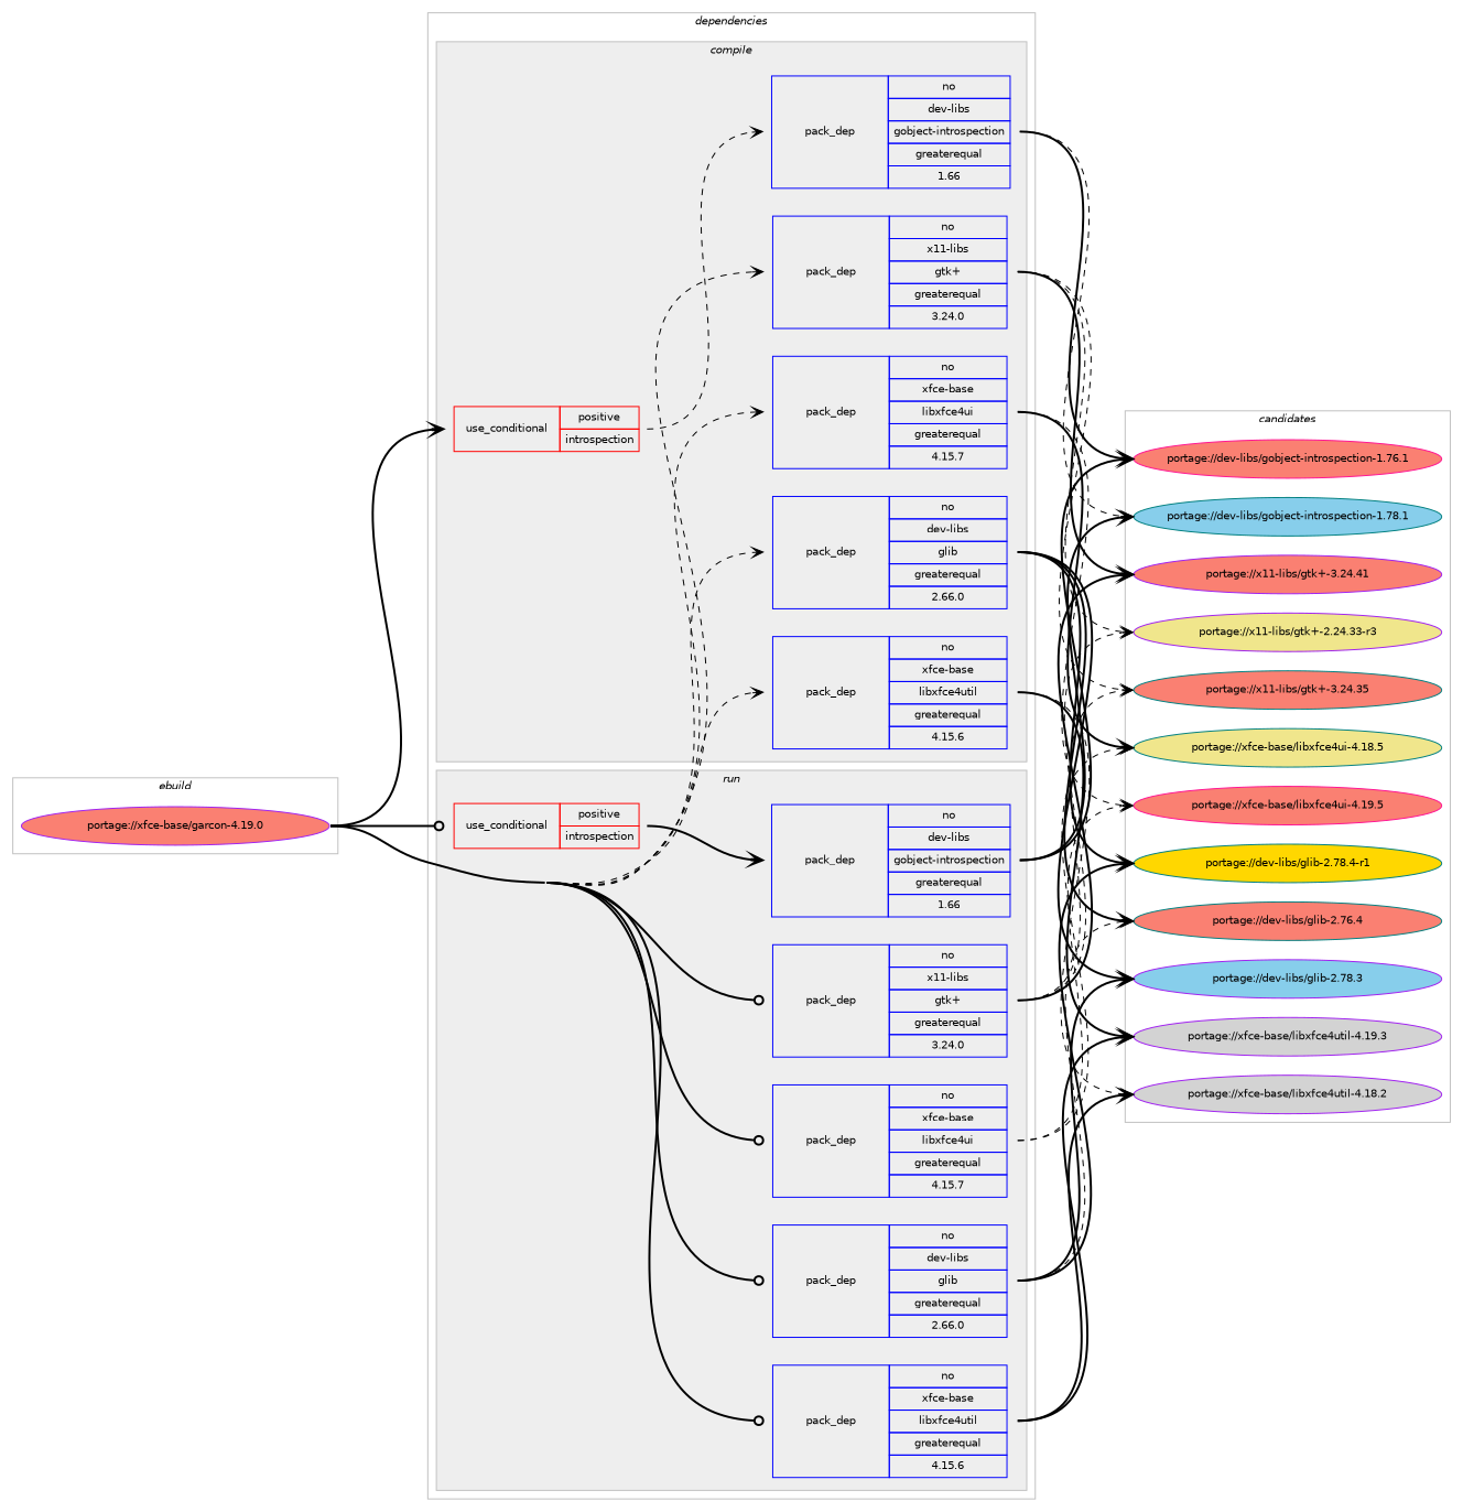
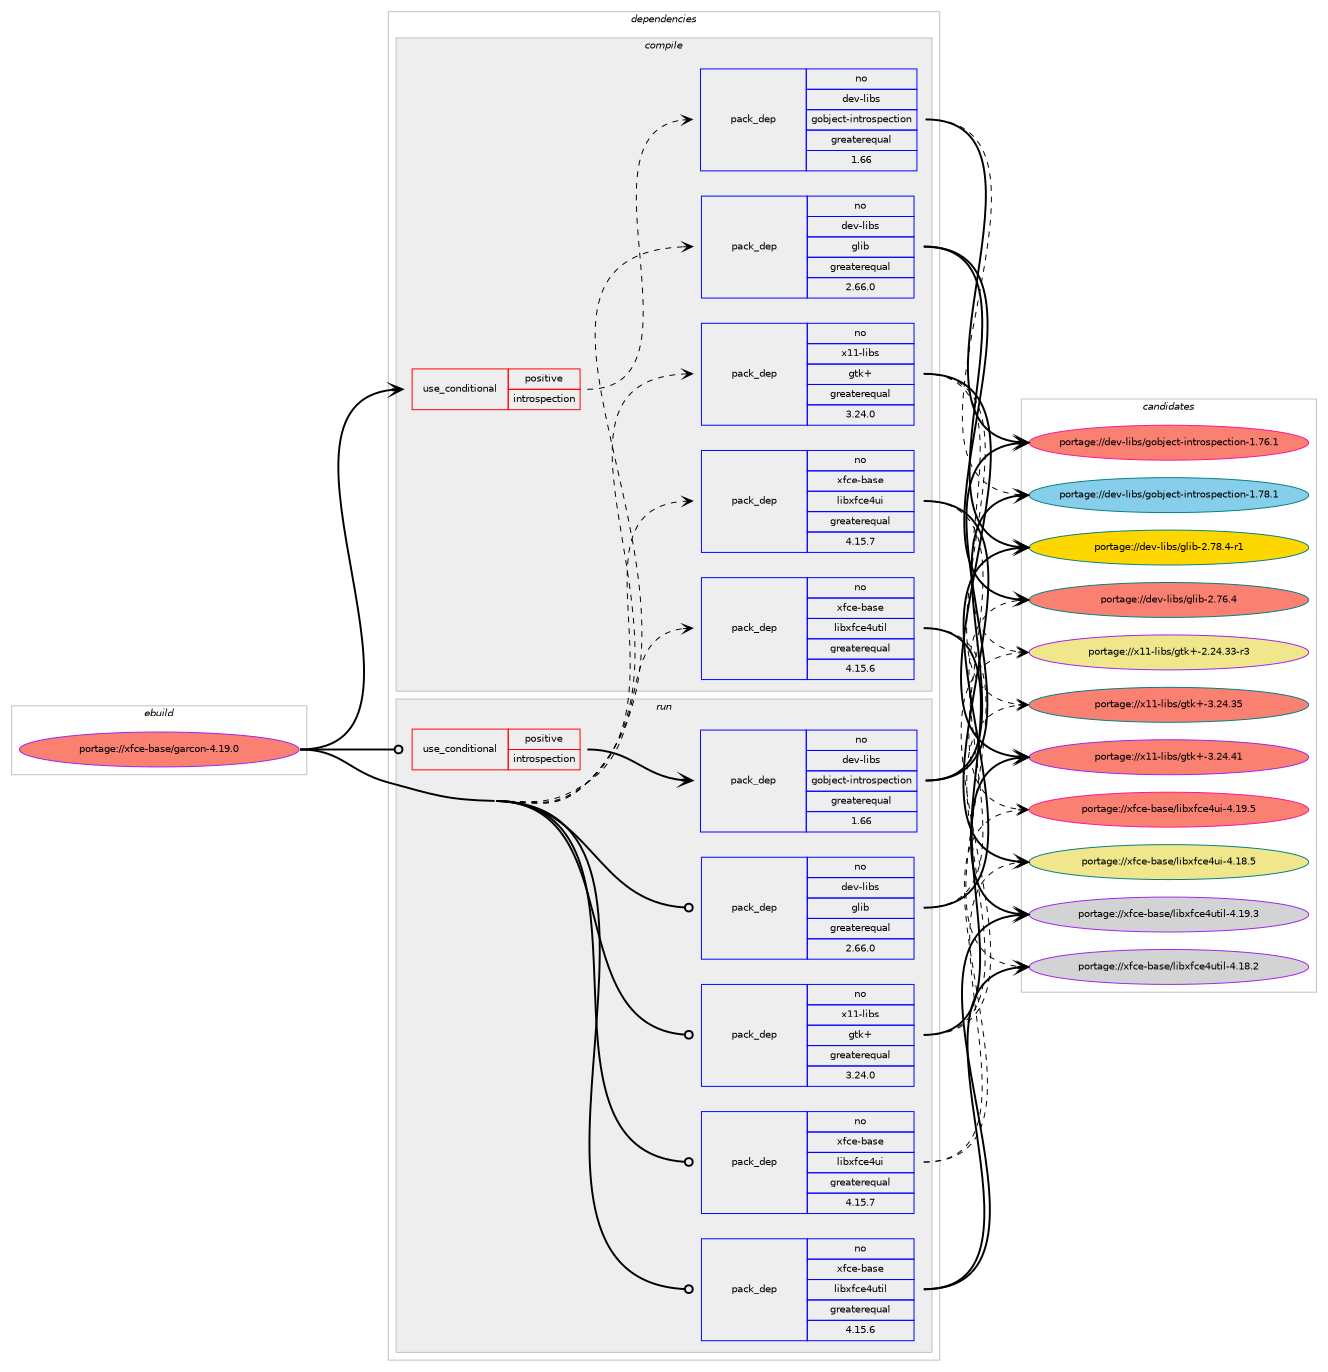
  digraph {
    compound=true
    concentrate=true
    fontname=Helvetica
    fontsize=10
    newrank=true
    rankdir=LR
    ranksep=1.5
    node [color=blue fontname=Helvetica fontsize=10 style=filled]
    edge [arrowhead=vee headport=w style=bold tailport=e weight=100]
    n1 [color=purple fillcolor=salmon label="portage://xfce-base/garcon-4.19.0" width=4]
    n2 [label=<<TABLE BORDER="0" CELLBORDER="1" CELLSPACING="0" CELLPADDING="4" WIDTH="220"><TR><TD ROWSPAN="6" CELLPADDING="30">pack_dep</TD></TR><TR><TD WIDTH="110">no</TD></TR><TR><TD>dev-libs</TD></TR><TR><TD>gobject-introspection</TD></TR><TR><TD>greaterequal</TD></TR><TR><TD>1.66</TD></TR></TABLE>> shape=none style=""]
    n3 [color=red label=<<TABLE BORDER="0" CELLBORDER="1" CELLSPACING="0" CELLPADDING="4"><TR><TD ROWSPAN="3" CELLPADDING="10">use_conditional</TD></TR><TR><TD>positive</TD></TR><TR><TD>introspection</TD></TR></TABLE>> shape=none style=""]
    n4 [label=<<TABLE BORDER="0" CELLBORDER="1" CELLSPACING="0" CELLPADDING="4" WIDTH="220"><TR><TD ROWSPAN="6" CELLPADDING="30">pack_dep</TD></TR><TR><TD WIDTH="110">no</TD></TR><TR><TD>dev-libs</TD></TR><TR><TD>glib</TD></TR><TR><TD>greaterequal</TD></TR><TR><TD>2.66.0</TD></TR></TABLE>> shape=none style=""]
    n5 [label=<<TABLE BORDER="0" CELLBORDER="1" CELLSPACING="0" CELLPADDING="4" WIDTH="220"><TR><TD ROWSPAN="6" CELLPADDING="30">pack_dep</TD></TR><TR><TD WIDTH="110">no</TD></TR><TR><TD>x11-libs</TD></TR><TR><TD>gtk+</TD></TR><TR><TD>greaterequal</TD></TR><TR><TD>3.24.0</TD></TR></TABLE>> shape=none style=""]
    n6 [label=<<TABLE BORDER="0" CELLBORDER="1" CELLSPACING="0" CELLPADDING="4" WIDTH="220"><TR><TD ROWSPAN="6" CELLPADDING="30">pack_dep</TD></TR><TR><TD WIDTH="110">no</TD></TR><TR><TD>xfce-base</TD></TR><TR><TD>libxfce4ui</TD></TR><TR><TD>greaterequal</TD></TR><TR><TD>4.15.7</TD></TR></TABLE>> shape=none style=""]
    n7 [label=<<TABLE BORDER="0" CELLBORDER="1" CELLSPACING="0" CELLPADDING="4" WIDTH="220"><TR><TD ROWSPAN="6" CELLPADDING="30">pack_dep</TD></TR><TR><TD WIDTH="110">no</TD></TR><TR><TD>xfce-base</TD></TR><TR><TD>libxfce4util</TD></TR><TR><TD>greaterequal</TD></TR><TR><TD>4.15.6</TD></TR></TABLE>> shape=none style=""]
    n8 [label=<<TABLE BORDER="0" CELLBORDER="1" CELLSPACING="0" CELLPADDING="4" WIDTH="220"><TR><TD ROWSPAN="6" CELLPADDING="30">pack_dep</TD></TR><TR><TD WIDTH="110">no</TD></TR><TR><TD>dev-libs</TD></TR><TR><TD>gobject-introspection</TD></TR><TR><TD>greaterequal</TD></TR><TR><TD>1.66</TD></TR></TABLE>> shape=none style=""]
    n9 [color=red label=<<TABLE BORDER="0" CELLBORDER="1" CELLSPACING="0" CELLPADDING="4"><TR><TD ROWSPAN="3" CELLPADDING="10">use_conditional</TD></TR><TR><TD>positive</TD></TR><TR><TD>introspection</TD></TR></TABLE>> shape=none style=""]
    n10 [label=<<TABLE BORDER="0" CELLBORDER="1" CELLSPACING="0" CELLPADDING="4" WIDTH="220"><TR><TD ROWSPAN="6" CELLPADDING="30">pack_dep</TD></TR><TR><TD WIDTH="110">no</TD></TR><TR><TD>dev-libs</TD></TR><TR><TD>glib</TD></TR><TR><TD>greaterequal</TD></TR><TR><TD>2.66.0</TD></TR></TABLE>> shape=none style=""]
    n11 [label=<<TABLE BORDER="0" CELLBORDER="1" CELLSPACING="0" CELLPADDING="4" WIDTH="220"><TR><TD ROWSPAN="6" CELLPADDING="30">pack_dep</TD></TR><TR><TD WIDTH="110">no</TD></TR><TR><TD>x11-libs</TD></TR><TR><TD>gtk+</TD></TR><TR><TD>greaterequal</TD></TR><TR><TD>3.24.0</TD></TR></TABLE>> shape=none style=""]
    n12 [label=<<TABLE BORDER="0" CELLBORDER="1" CELLSPACING="0" CELLPADDING="4" WIDTH="220"><TR><TD ROWSPAN="6" CELLPADDING="30">pack_dep</TD></TR><TR><TD WIDTH="110">no</TD></TR><TR><TD>xfce-base</TD></TR><TR><TD>libxfce4ui</TD></TR><TR><TD>greaterequal</TD></TR><TR><TD>4.15.7</TD></TR></TABLE>> shape=none style=""]
    n13 [label=<<TABLE BORDER="0" CELLBORDER="1" CELLSPACING="0" CELLPADDING="4" WIDTH="220"><TR><TD ROWSPAN="6" CELLPADDING="30">pack_dep</TD></TR><TR><TD WIDTH="110">no</TD></TR><TR><TD>xfce-base</TD></TR><TR><TD>libxfce4util</TD></TR><TR><TD>greaterequal</TD></TR><TR><TD>4.15.6</TD></TR></TABLE>> shape=none style=""]
    n14 [color=deeppink fillcolor=salmon label="portage://dev-libs/gobject-introspection-1.76.1" width=4]
    n15 [color=teal fillcolor=skyblue label="portage://dev-libs/gobject-introspection-1.78.1" width=4]
    n16 [color=teal fillcolor=salmon label="portage://dev-libs/glib-2.76.4" width=4]
-   n17 [color=purple fillcolor=skyblue label="portage://dev-libs/glib-2.78.3" width=4]
    n18 [color=teal fillcolor=gold label="portage://dev-libs/glib-2.78.4-r1" width=4]
    n19 [color=purple fillcolor=khaki label="portage://x11-libs/gtk+-2.24.33-r3" width=4]
    n20 [color=teal fillcolor=salmon label="portage://x11-libs/gtk+-3.24.35" width=4]
    n21 [color=purple fillcolor=salmon label="portage://x11-libs/gtk+-3.24.41" width=4]
    n22 [color=teal fillcolor=khaki label="portage://xfce-base/libxfce4ui-4.18.5" width=4]
    n23 [color=deeppink fillcolor=salmon label="portage://xfce-base/libxfce4ui-4.19.5" width=4]
    n24 [color=purple fillcolor=lightgrey label="portage://xfce-base/libxfce4util-4.18.2" width=4]
    n25 [color=purple fillcolor=lightgrey label="portage://xfce-base/libxfce4util-4.19.3" width=4]
    subgraph cluster_1 {
      color=gray
      label=<<i>ebuild</i>>
      rank=same
      n1
    }
    subgraph cluster_2 {
      color=gray
      label=<<i>dependencies</i>>
      subgraph cluster_3 {
        color=gray
        fillcolor="#eeeeee"
        label=<<i>compile</i>>
        style=filled
        subgraph sub_4 {
          color=gray
          fillcolor="#eeeeee"
          label=<<i>compile</i>>
          style=filled
          n3
          subgraph sub_5 {
            color=gray
            fillcolor="#eeeeee"
            label=<<i>compile</i>>
            style=filled
            n2
          }
        }
        subgraph sub_6 {
          color=gray
          fillcolor="#eeeeee"
          label=<<i>compile</i>>
          style=filled
          n4
        }
        subgraph sub_7 {
          color=gray
          fillcolor="#eeeeee"
          label=<<i>compile</i>>
          style=filled
          n5
        }
        subgraph sub_8 {
          color=gray
          fillcolor="#eeeeee"
          label=<<i>compile</i>>
          style=filled
          n6
        }
        subgraph sub_9 {
          color=gray
          fillcolor="#eeeeee"
          label=<<i>compile</i>>
          style=filled
          n7
        }
      }
      subgraph cluster_10 {
        color=gray
        fillcolor="#eeeeee"
        label=<<i>compile and run</i>>
        style=filled
      }
      subgraph cluster_11 {
        color=gray
        fillcolor="#eeeeee"
        label=<<i>run</i>>
        style=filled
        subgraph sub_12 {
          color=gray
          fillcolor="#eeeeee"
          label=<<i>run</i>>
          style=filled
          n9
          subgraph sub_13 {
            color=gray
            fillcolor="#eeeeee"
            label=<<i>run</i>>
            style=filled
            n8
          }
        }
        subgraph sub_14 {
          color=gray
          fillcolor="#eeeeee"
          label=<<i>run</i>>
          style=filled
          n10
        }
        subgraph sub_15 {
          color=gray
          fillcolor="#eeeeee"
          label=<<i>run</i>>
          style=filled
          n11
        }
        subgraph sub_16 {
          color=gray
          fillcolor="#eeeeee"
          label=<<i>run</i>>
          style=filled
          n12
        }
        subgraph sub_17 {
          color=gray
          fillcolor="#eeeeee"
          label=<<i>run</i>>
          style=filled
          n13
        }
      }
    }
    subgraph cluster_18 {
      color=gray
      label=<<i>candidates</i>>
      rank=same
      subgraph sub_19 {
        color=black
        label=<<i>candidates</i>>
        nodesep=1
        rank=same
        n14
        n15
      }
      subgraph sub_20 {
        color=black
        label=<<i>candidates</i>>
        nodesep=1
        rank=same
        n16
-       n17
        n18
      }
      subgraph sub_21 {
        color=black
        label=<<i>candidates</i>>
        nodesep=1
        rank=same
        n19
        n20
        n21
      }
      subgraph sub_22 {
        color=black
        label=<<i>candidates</i>>
        nodesep=1
        rank=same
        n22
        n23
      }
      subgraph sub_23 {
        color=black
        label=<<i>candidates</i>>
        nodesep=1
        rank=same
        n14
        n15
      }
      subgraph sub_24 {
        color=black
        label=<<i>candidates</i>>
        nodesep=1
        rank=same
        n24
        n25
      }
      subgraph sub_25 {
        color=black
        label=<<i>candidates</i>>
        nodesep=1
        rank=same
        n16
-       n17
        n18
      }
      subgraph sub_26 {
        color=black
        label=<<i>candidates</i>>
        nodesep=1
        rank=same
        n19
        n20
        n21
      }
      subgraph sub_27 {
        color=black
        label=<<i>candidates</i>>
        nodesep=1
        rank=same
        n22
        n23
      }
      subgraph sub_28 {
        color=black
        label=<<i>candidates</i>>
        nodesep=1
        rank=same
        n24
        n25
      }
    }
    n1 -> n3 [weight=20]
    n1 -> n4 [style=dashed weight=20]
    n1 -> n5 [style=dashed weight=20]
    n1 -> n6 [style=dashed weight=20]
    n1 -> n7 [style=dashed weight=20]
    n1 -> n9 [arrowhead=odot weight=20]
    n1 -> n10 [arrowhead=odot weight=20]
    n1 -> n11 [arrowhead=odot weight=20]
    n1 -> n12 [arrowhead=odot weight=20]
    n1 -> n13 [arrowhead=odot weight=20]
    n2 -> n14
    n2 -> n15 [style=dashed]
    n3 -> n2 [style=dashed weight=20]
    n4 -> n16
-   n4 -> n17
    n4 -> n18
    n5 -> n19 [style=dashed]
    n5 -> n20 [style=dashed]
    n5 -> n21
    n6 -> n22
    n6 -> n23 [style=dashed]
    n7 -> n24 [style=dashed]
    n7 -> n25
    n8 -> n14
    n8 -> n15
    n9 -> n8 [weight=20]
    n10 -> n16 [style=dashed]
-   n10 -> n17
    n10 -> n18
    n11 -> n19 [style=dashed]
    n11 -> n20 [style=dashed]
    n11 -> n21
    n12 -> n22 [style=dashed]
    n12 -> n23 [style=dashed]
    n13 -> n24
    n13 -> n25
  }
